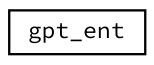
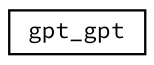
  digraph {
    rankdir=LR
    fontname="Source Code Pro"
-   n1 [color=black fillcolor=white fontname="Source Code Pro" fontsize=10 height=0.2 label=gpt_ent shape=record style=filled width=0.4]
+   n1 [color=black fillcolor=white fontname="Source Code Pro" fontsize=10 height=0.2 label=gpt_gpt shape=record style=filled width=0.4]
  }
